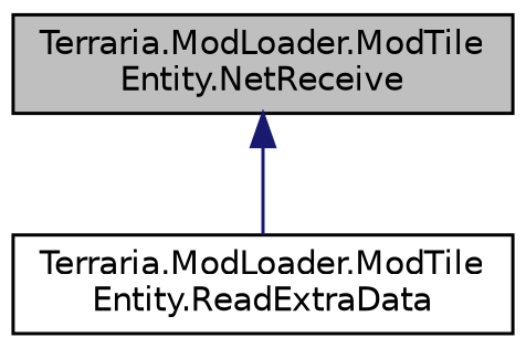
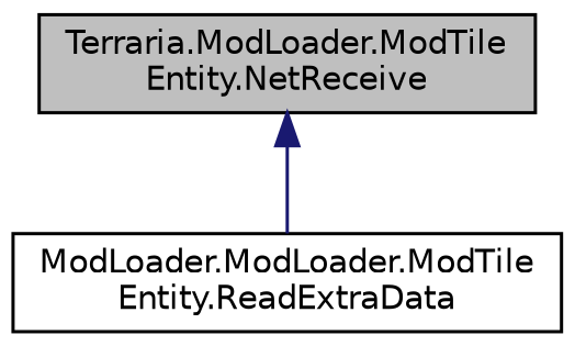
  digraph {
    rankdir=TB
    node [color=black fontname=Helvetica fontsize=10 shape=record style=filled]
    n1 [fillcolor=grey75 fontcolor=black height=0.2 label="Terraria.ModLoader.ModTile\lEntity.NetReceive" width=0.4]
-   n2 [fillcolor=white height=0.2 label="Terraria.ModLoader.ModTile\lEntity.ReadExtraData" width=0.4]
+   n2 [fillcolor=white height=0.2 label="ModLoader.ModLoader.ModTile\lEntity.ReadExtraData" width=0.4]
    n1 -> n2 [color=midnightblue dir=back fontname=Helvetica fontsize=10 labelfontname=Helvetica labelfontsize=10 style=solid]
  }
